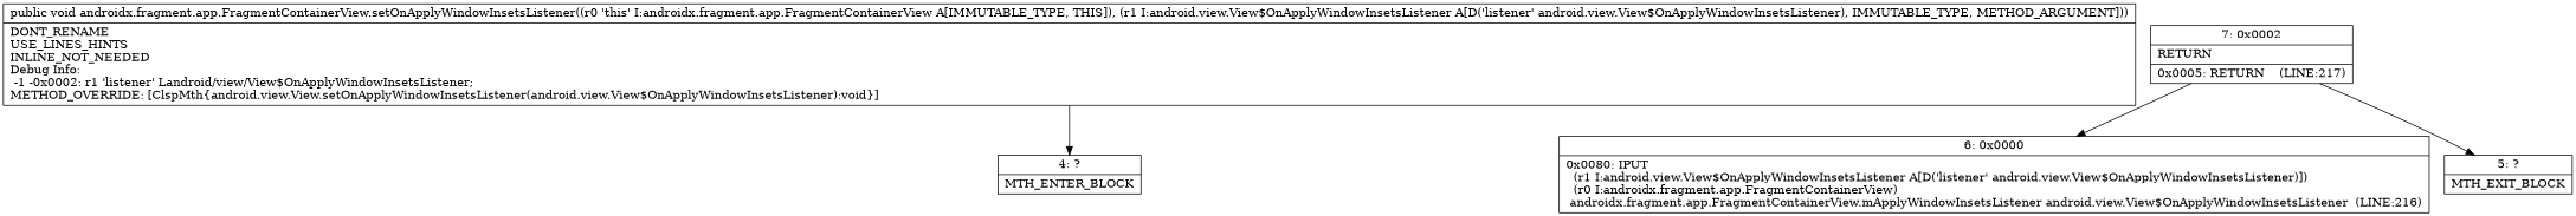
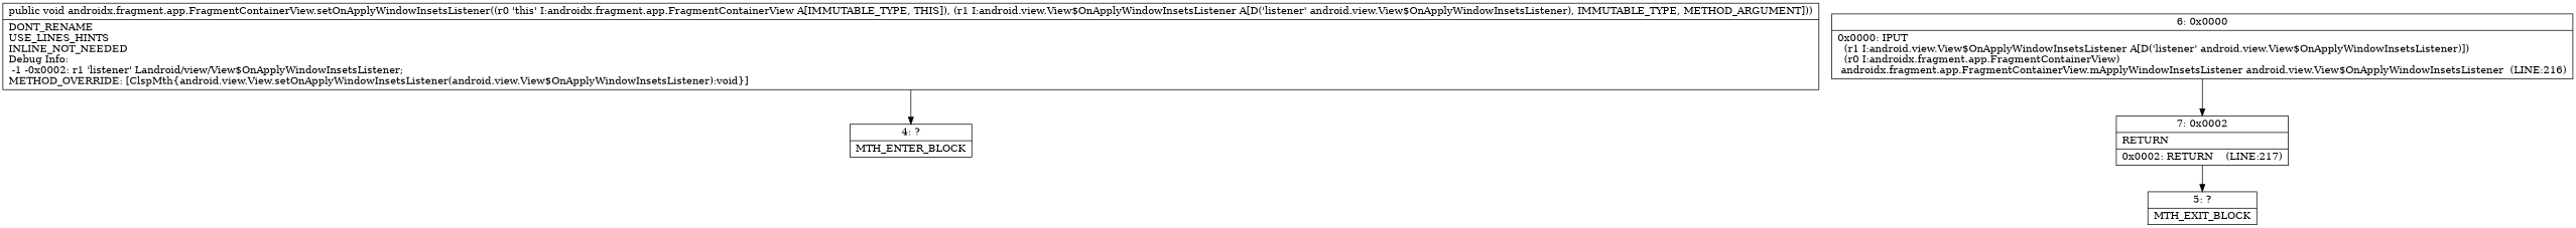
  digraph {
    node [shape=record]
    n1 [label="{4\:\ ?|MTH_ENTER_BLOCK\l}"]
-   n2 [label="{6\:\ 0x0000|0x0080: IPUT  \l  (r1 I:android.view.View$OnApplyWindowInsetsListener A[D('listener' android.view.View$OnApplyWindowInsetsListener)])\l  (r0 I:androidx.fragment.app.FragmentContainerView)\l androidx.fragment.app.FragmentContainerView.mApplyWindowInsetsListener android.view.View$OnApplyWindowInsetsListener  (LINE:216)\l}"]
-   n3 [label="{7\:\ 0x0002|RETURN\l|0x0005: RETURN    (LINE:217)\l}"]
+   n2 [label="{6\:\ 0x0000|0x0000: IPUT  \l  (r1 I:android.view.View$OnApplyWindowInsetsListener A[D('listener' android.view.View$OnApplyWindowInsetsListener)])\l  (r0 I:androidx.fragment.app.FragmentContainerView)\l androidx.fragment.app.FragmentContainerView.mApplyWindowInsetsListener android.view.View$OnApplyWindowInsetsListener  (LINE:216)\l}"]
+   n3 [label="{7\:\ 0x0002|RETURN\l|0x0002: RETURN    (LINE:217)\l}"]
    n4 [label="{5\:\ ?|MTH_EXIT_BLOCK\l}"]
    n5 [label="{public void androidx.fragment.app.FragmentContainerView.setOnApplyWindowInsetsListener((r0 'this' I:androidx.fragment.app.FragmentContainerView A[IMMUTABLE_TYPE, THIS]), (r1 I:android.view.View$OnApplyWindowInsetsListener A[D('listener' android.view.View$OnApplyWindowInsetsListener), IMMUTABLE_TYPE, METHOD_ARGUMENT]))  | DONT_RENAME\lUSE_LINES_HINTS\lINLINE_NOT_NEEDED\lDebug Info:\l  \-1 \-0x0002: r1 'listener' Landroid\/view\/View$OnApplyWindowInsetsListener;\lMETHOD_OVERRIDE: [ClspMth\{android.view.View.setOnApplyWindowInsetsListener(android.view.View$OnApplyWindowInsetsListener):void\}]\l}"]
-   n3 -> n2
+   n2 -> n3
    n3 -> n4
    n5 -> n1
  }
